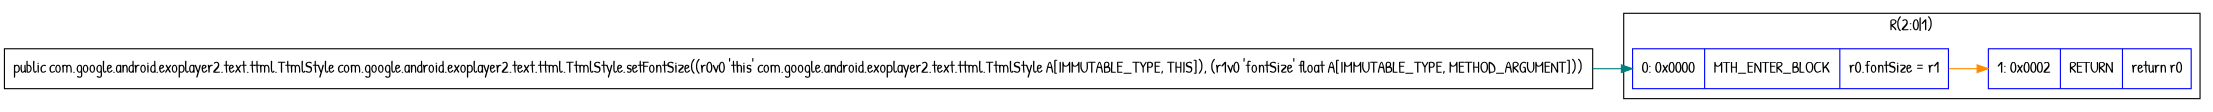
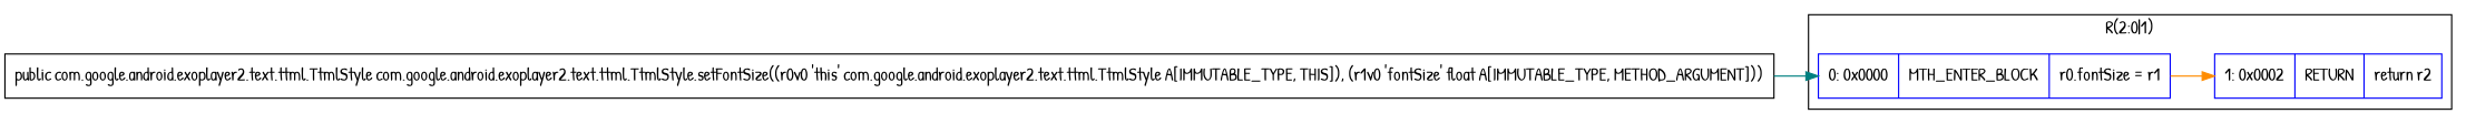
  digraph {
    rankdir=LR
    fontname="Patrick Hand"
    node [color=blue shape=record fontname="Patrick Hand"]
    edge [fontname="Patrick Hand"]
    n1 [label="{0\:\ 0x0000|MTH_ENTER_BLOCK\l|r0.fontSize = r1\l}"]
-   n2 [label="{1\:\ 0x0002|RETURN\l|return r0\l}"]
+   n2 [label="{1\:\ 0x0002|RETURN\l|return r2\l}"]
    n3 [label="{public com.google.android.exoplayer2.text.ttml.TtmlStyle com.google.android.exoplayer2.text.ttml.TtmlStyle.setFontSize((r0v0 'this' com.google.android.exoplayer2.text.ttml.TtmlStyle A[IMMUTABLE_TYPE, THIS]), (r1v0 'fontSize' float A[IMMUTABLE_TYPE, METHOD_ARGUMENT])) }" color=""]
    subgraph cluster_1 {
      label="R(2:0|1)"
      n1
      n2
    }
    n1 -> n2 [color=darkorange]
    n3 -> n1 [color=teal]
  }
